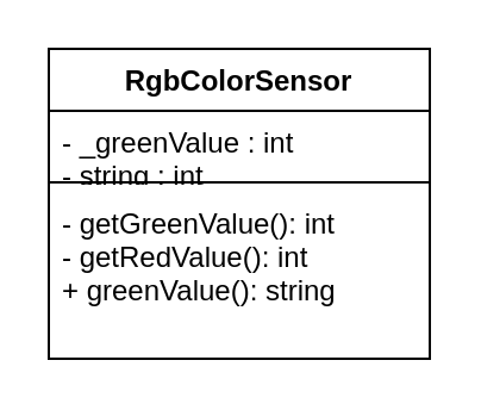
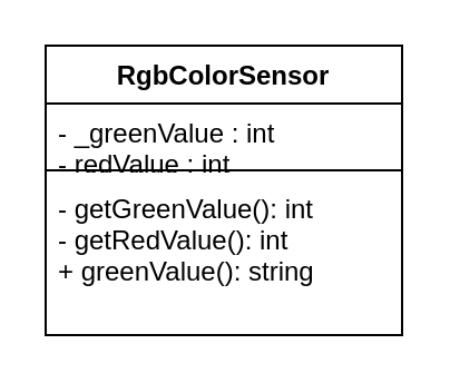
  <mxCell id="0" />
  <mxCell id="1" parent="0" />
  <mxCell id="2" value="RgbColorSensor" style="swimlane;fontStyle=1;align=center;verticalAlign=top;childLayout=stackLayout;horizontal=1;startSize=26;horizontalStack=0;resizeParent=1;resizeParentMax=0;resizeLast=0;collapsible=1;marginBottom=0;" vertex="1" parent="1"><mxGeometry x="20" y="20" width="160" height="130" as="geometry" /></mxCell>
- <mxCell id="3" value="- _greenValue : int&#10;- string : int" style="text;strokeColor=none;fillColor=none;align=left;verticalAlign=top;spacingLeft=4;spacingRight=4;overflow=hidden;rotatable=0;points=[[0,0.5],[1,0.5]];portConstraint=eastwest;" vertex="1" parent="2"><mxGeometry y="26" width="160" height="26" as="geometry" /></mxCell>
+ <mxCell id="3" value="- _greenValue : int&#10;- redValue : int" style="text;strokeColor=none;fillColor=none;align=left;verticalAlign=top;spacingLeft=4;spacingRight=4;overflow=hidden;rotatable=0;points=[[0,0.5],[1,0.5]];portConstraint=eastwest;" vertex="1" parent="2"><mxGeometry y="26" width="160" height="26" as="geometry" /></mxCell>
  <mxCell id="4" value="" style="line;strokeWidth=1;fillColor=none;align=left;verticalAlign=middle;spacingTop=-1;spacingLeft=3;spacingRight=3;rotatable=0;labelPosition=right;points=[];portConstraint=eastwest;" vertex="1" parent="2"><mxGeometry y="52" width="160" height="8" as="geometry" /></mxCell>
  <mxCell id="5" value="- getGreenValue(): int&#10;- getRedValue(): int&#10;+ greenValue(): string" style="text;strokeColor=none;fillColor=none;align=left;verticalAlign=top;spacingLeft=4;spacingRight=4;overflow=hidden;rotatable=0;points=[[0,0.5],[1,0.5]];portConstraint=eastwest;" vertex="1" parent="2"><mxGeometry y="60" width="160" height="70" as="geometry" /></mxCell>
